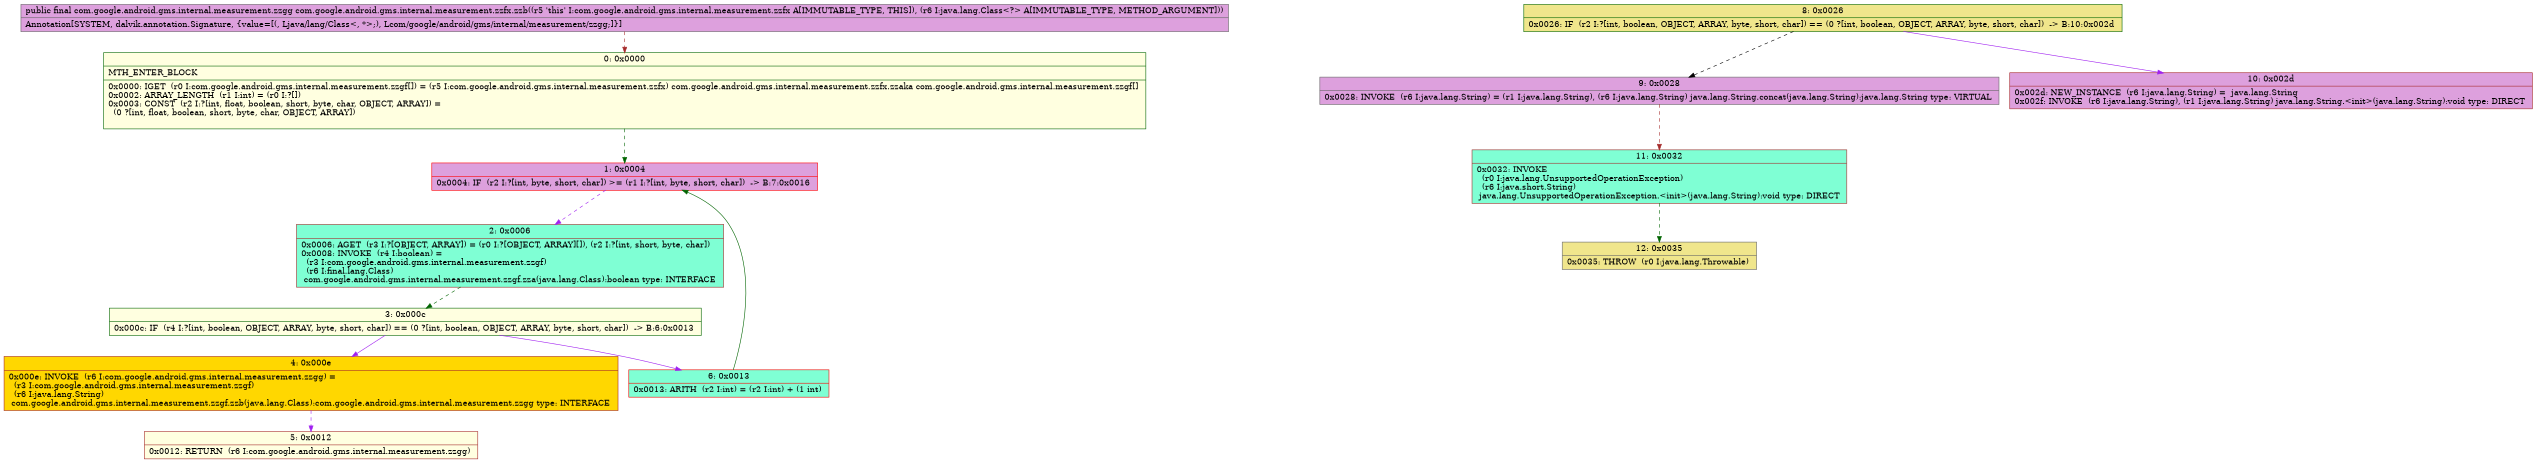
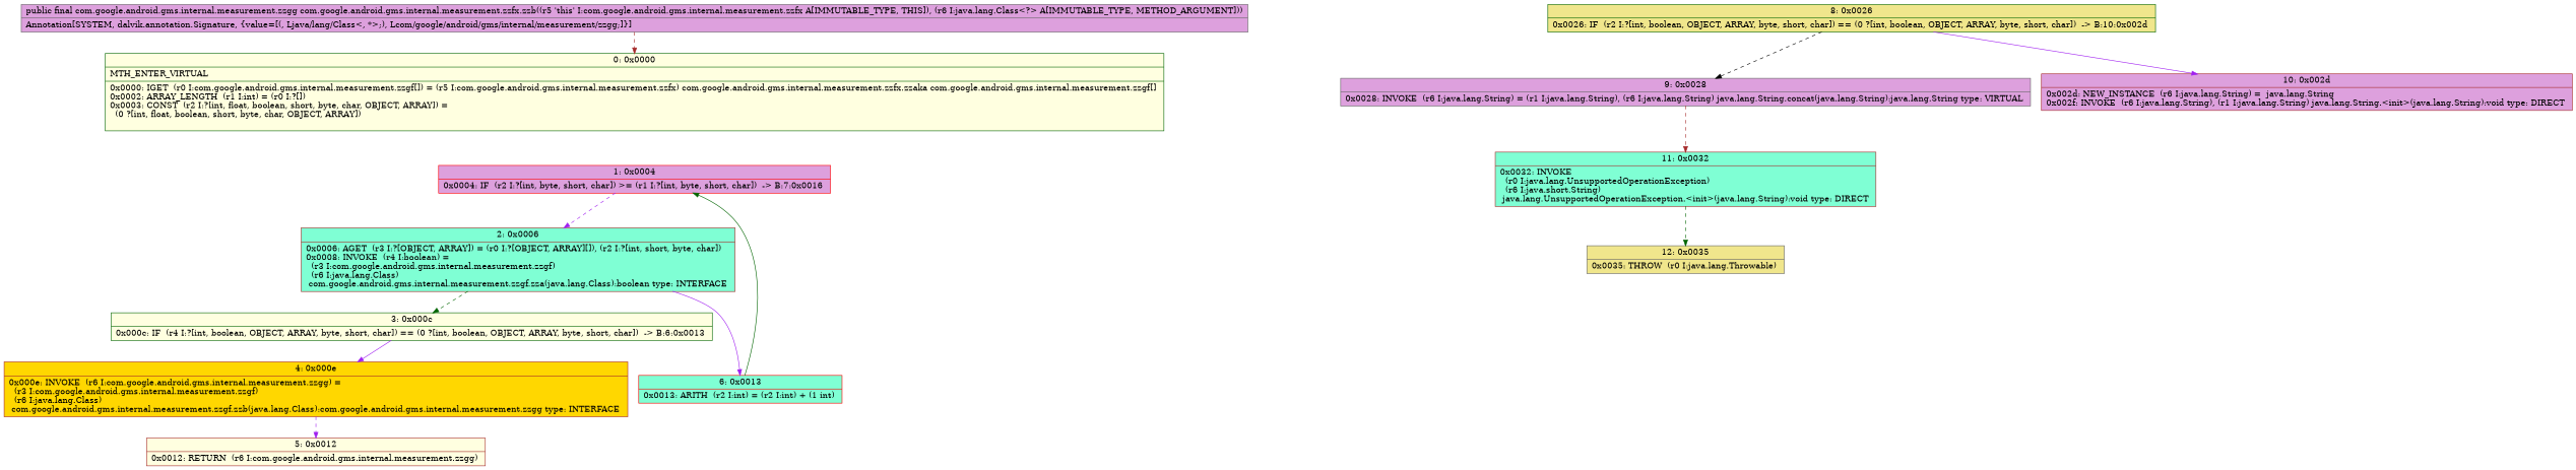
  digraph {
    node [color=brown fillcolor=plum shape=record style=filled]
    edge [color=purple style=dashed]
-   n1 [color=darkgreen fillcolor=lightyellow label="{0\:\ 0x0000|MTH_ENTER_BLOCK\l|0x0000: IGET  (r0 I:com.google.android.gms.internal.measurement.zzgf[]) = (r5 I:com.google.android.gms.internal.measurement.zzfx) com.google.android.gms.internal.measurement.zzfx.zzaka com.google.android.gms.internal.measurement.zzgf[] \l0x0002: ARRAY_LENGTH  (r1 I:int) = (r0 I:?[]) \l0x0003: CONST  (r2 I:?[int, float, boolean, short, byte, char, OBJECT, ARRAY]) = \l  (0 ?[int, float, boolean, short, byte, char, OBJECT, ARRAY])\l \l}"]
+   n1 [color=darkgreen fillcolor=lightyellow label="{0\:\ 0x0000|MTH_ENTER_VIRTUAL\l|0x0000: IGET  (r0 I:com.google.android.gms.internal.measurement.zzgf[]) = (r5 I:com.google.android.gms.internal.measurement.zzfx) com.google.android.gms.internal.measurement.zzfx.zzaka com.google.android.gms.internal.measurement.zzgf[] \l0x0002: ARRAY_LENGTH  (r1 I:int) = (r0 I:?[]) \l0x0003: CONST  (r2 I:?[int, float, boolean, short, byte, char, OBJECT, ARRAY]) = \l  (0 ?[int, float, boolean, short, byte, char, OBJECT, ARRAY])\l \l}"]
    n2 [color=red label="{1\:\ 0x0004|0x0004: IF  (r2 I:?[int, byte, short, char]) \>= (r1 I:?[int, byte, short, char])  \-\> B:7:0x0016 \l}"]
-   n3 [fillcolor=aquamarine label="{2\:\ 0x0006|0x0006: AGET  (r3 I:?[OBJECT, ARRAY]) = (r0 I:?[OBJECT, ARRAY][]), (r2 I:?[int, short, byte, char]) \l0x0008: INVOKE  (r4 I:boolean) = \l  (r3 I:com.google.android.gms.internal.measurement.zzgf)\l  (r6 I:final.lang.Class)\l com.google.android.gms.internal.measurement.zzgf.zza(java.lang.Class):boolean type: INTERFACE \l}"]
+   n3 [fillcolor=aquamarine label="{2\:\ 0x0006|0x0006: AGET  (r3 I:?[OBJECT, ARRAY]) = (r0 I:?[OBJECT, ARRAY][]), (r2 I:?[int, short, byte, char]) \l0x0008: INVOKE  (r4 I:boolean) = \l  (r3 I:com.google.android.gms.internal.measurement.zzgf)\l  (r6 I:java.lang.Class)\l com.google.android.gms.internal.measurement.zzgf.zza(java.lang.Class):boolean type: INTERFACE \l}"]
    n4 [color=darkgreen fillcolor=lightyellow label="{3\:\ 0x000c|0x000c: IF  (r4 I:?[int, boolean, OBJECT, ARRAY, byte, short, char]) == (0 ?[int, boolean, OBJECT, ARRAY, byte, short, char])  \-\> B:6:0x0013 \l}"]
-   n5 [fillcolor=gold label="{4\:\ 0x000e|0x000e: INVOKE  (r6 I:com.google.android.gms.internal.measurement.zzgg) = \l  (r3 I:com.google.android.gms.internal.measurement.zzgf)\l  (r6 I:java.lang.String)\l com.google.android.gms.internal.measurement.zzgf.zzb(java.lang.Class):com.google.android.gms.internal.measurement.zzgg type: INTERFACE \l}"]
+   n5 [fillcolor=gold label="{4\:\ 0x000e|0x000e: INVOKE  (r6 I:com.google.android.gms.internal.measurement.zzgg) = \l  (r3 I:com.google.android.gms.internal.measurement.zzgf)\l  (r6 I:java.lang.Class)\l com.google.android.gms.internal.measurement.zzgf.zzb(java.lang.Class):com.google.android.gms.internal.measurement.zzgg type: INTERFACE \l}"]
    n6 [color=red fillcolor=aquamarine label="{6\:\ 0x0013|0x0013: ARITH  (r2 I:int) = (r2 I:int) + (1 int) \l}"]
    n7 [fillcolor=lightyellow label="{5\:\ 0x0012|0x0012: RETURN  (r6 I:com.google.android.gms.internal.measurement.zzgg) \l}"]
    n8 [color=darkgreen fillcolor=khaki label="{8\:\ 0x0026|0x0026: IF  (r2 I:?[int, boolean, OBJECT, ARRAY, byte, short, char]) == (0 ?[int, boolean, OBJECT, ARRAY, byte, short, char])  \-\> B:10:0x002d \l}"]
    n9 [color=gray40 label="{9\:\ 0x0028|0x0028: INVOKE  (r6 I:java.lang.String) = (r1 I:java.lang.String), (r6 I:java.lang.String) java.lang.String.concat(java.lang.String):java.lang.String type: VIRTUAL \l}"]
    n10 [label="{10\:\ 0x002d|0x002d: NEW_INSTANCE  (r6 I:java.lang.String) =  java.lang.String \l0x002f: INVOKE  (r6 I:java.lang.String), (r1 I:java.lang.String) java.lang.String.\<init\>(java.lang.String):void type: DIRECT \l}"]
    n11 [fillcolor=aquamarine label="{11\:\ 0x0032|0x0032: INVOKE  \l  (r0 I:java.lang.UnsupportedOperationException)\l  (r6 I:java.short.String)\l java.lang.UnsupportedOperationException.\<init\>(java.lang.String):void type: DIRECT \l}"]
    n12 [color=gray40 fillcolor=khaki label="{12\:\ 0x0035|0x0035: THROW  (r0 I:java.lang.Throwable) \l}"]
    n13 [color=gray40 label="{public final com.google.android.gms.internal.measurement.zzgg com.google.android.gms.internal.measurement.zzfx.zzb((r5 'this' I:com.google.android.gms.internal.measurement.zzfx A[IMMUTABLE_TYPE, THIS]), (r6 I:java.lang.Class\<?\> A[IMMUTABLE_TYPE, METHOD_ARGUMENT]))  | Annotation[SYSTEM, dalvik.annotation.Signature, \{value=[(, Ljava\/lang\/Class\<, *\>;), Lcom\/google\/android\/gms\/internal\/measurement\/zzgg;]\}]\l}"]
-   n1 -> n2 [color=darkgreen]
    n2 -> n3
    n3 -> n4 [color=darkgreen]
    n4 -> n5 [style=solid]
-   n4 -> n6 [style=solid]
+   n3 -> n6 [style=solid]
    n5 -> n7
    n6 -> n2 [color=darkgreen style=solid]
    n8 -> n9 [color=black]
    n8 -> n10 [style=solid]
    n9 -> n11 [color=brown]
    n11 -> n12 [color=darkgreen]
    n13 -> n1 [color=brown]
  }
